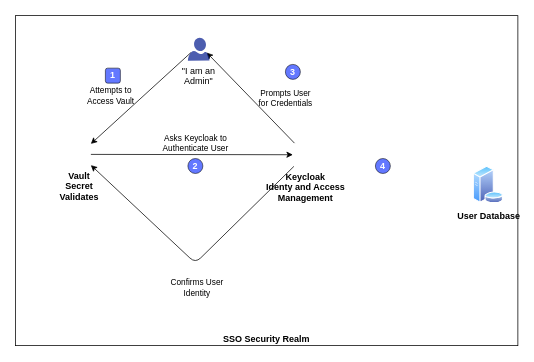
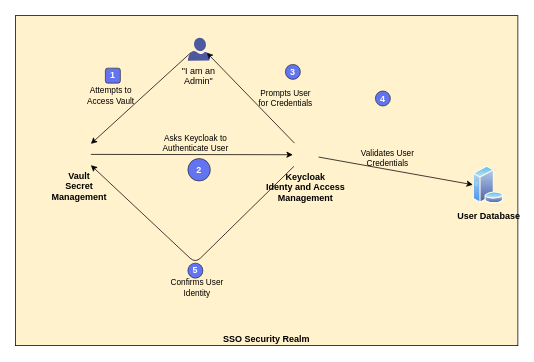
  <mxCell id="0" />
  <mxCell id="1" parent="0" />
- <mxCell id="2" value="&lt;span style=&quot;&quot;&gt;SSO Security Realm&lt;/span&gt;" style="rounded=0;whiteSpace=wrap;html=1;verticalAlign=bottom;fontStyle=1;" parent="1" vertex="1"><mxGeometry x="20" y="20" width="670" height="440" as="geometry" /></mxCell>
+ <mxCell id="2" value="&lt;span style=&quot;&quot;&gt;SSO Security Realm&lt;/span&gt;" style="rounded=0;whiteSpace=wrap;html=1;verticalAlign=bottom;fontStyle=1;fillColor=#fff2cc;" parent="1" vertex="1"><mxGeometry x="20" y="20" width="670" height="440" as="geometry" /></mxCell>
+ <mxCell id="3" value="Validates User&lt;br&gt;Credentials" style="edgeStyle=none;html=1;entryX=0;entryY=0.5;entryDx=0;entryDy=0;labelBackgroundColor=none;" edge="1" parent="1" source="18" target="10"><mxGeometry x="-0.138" y="16" relative="1" as="geometry"><mxPoint y="1" as="offset" /></mxGeometry></mxCell>
  <mxCell id="4" style="edgeStyle=none;html=1;labelBackgroundColor=none;fontColor=#FFFFFF;" edge="1" parent="1" source="18" target="17"><mxGeometry relative="1" as="geometry"><Array as="points"><mxPoint x="260" y="350" /></Array></mxGeometry></mxCell>
  <mxCell id="5" value="Confirms User&lt;br&gt;Identity" style="edgeLabel;html=1;align=center;verticalAlign=middle;resizable=0;points=[];fontColor=#000000;labelBackgroundColor=none;" vertex="1" connectable="0" parent="4"><mxGeometry x="-0.326" relative="1" as="geometry"><mxPoint x="-40" y="73" as="offset" /></mxGeometry></mxCell>
  <mxCell id="6" value="Prompts User&lt;br&gt;for Credentials" style="edgeStyle=none;html=1;entryX=0.87;entryY=0.65;entryDx=0;entryDy=0;entryPerimeter=0;labelBackgroundColor=none;fontColor=#000000;" edge="1" parent="1" source="18" target="9"><mxGeometry x="-0.387" y="-33" relative="1" as="geometry"><mxPoint as="offset" /></mxGeometry></mxCell>
  <mxCell id="7" value="Asks Keycloak to &lt;br&gt;Authenticate User" style="edgeStyle=none;html=1;labelBackgroundColor=none;" edge="1" parent="1" source="17" target="18"><mxGeometry x="0.035" y="15" relative="1" as="geometry"><mxPoint as="offset" /></mxGeometry></mxCell>
  <mxCell id="8" value="Attempts to&lt;br&gt;Access Vault" style="edgeStyle=none;html=1;labelBackgroundColor=none;exitX=0.14;exitY=0.65;exitDx=0;exitDy=0;exitPerimeter=0;" edge="1" parent="1" source="9" target="17"><mxGeometry x="0.309" y="-30" relative="1" as="geometry"><mxPoint as="offset" /></mxGeometry></mxCell>
  <mxCell id="9" value="&quot;I am an&lt;br&gt;Admin&quot;" style="sketch=0;aspect=fixed;pointerEvents=1;shadow=0;dashed=0;html=1;strokeColor=none;labelPosition=center;verticalLabelPosition=bottom;verticalAlign=top;align=center;fillColor=#00188D;shape=mxgraph.azure.user;labelBackgroundColor=none;opacity=70;" vertex="1" parent="1"><mxGeometry x="250" y="49.36" width="28.8" height="30.64" as="geometry" /></mxCell>
  <mxCell id="10" value="User Database" style="aspect=fixed;perimeter=ellipsePerimeter;html=1;align=center;shadow=0;dashed=0;spacingTop=3;image;image=img/lib/active_directory/database_server.svg;labelBackgroundColor=none;opacity=70;fontStyle=1" vertex="1" parent="1"><mxGeometry x="630" y="220.5" width="41" height="50" as="geometry" /></mxCell>
  <mxCell id="11" value="1" style="whiteSpace=wrap;html=1;aspect=fixed;labelBackgroundColor=none;opacity=70;fillColor=#213FFF;fontColor=#FFFFFF;fontStyle=1;rounded=1;" vertex="1" parent="1"><mxGeometry x="140" y="90" width="20" height="20" as="geometry" /></mxCell>
- <mxCell id="12" value="2" style="ellipse;whiteSpace=wrap;html=1;aspect=fixed;labelBackgroundColor=none;opacity=70;fillColor=#213FFF;fontColor=#FFFFFF;fontStyle=1" vertex="1" parent="1"><mxGeometry x="250" y="210.5" width="20" height="20" as="geometry" /></mxCell>
+ <mxCell id="12" value="2" style="ellipse;whiteSpace=wrap;html=1;aspect=fixed;labelBackgroundColor=none;opacity=70;fillColor=#213FFF;fontColor=#FFFFFF;fontStyle=1" vertex="1" parent="1"><mxGeometry x="250" y="210.5" width="30" height="30" as="geometry" /></mxCell>
  <mxCell id="13" value="3" style="ellipse;whiteSpace=wrap;html=1;aspect=fixed;labelBackgroundColor=none;opacity=70;fillColor=#213FFF;fontColor=#FFFFFF;fontStyle=1" vertex="1" parent="1"><mxGeometry x="380" y="85" width="20" height="20" as="geometry" /></mxCell>
- <mxCell id="14" value="4" style="ellipse;whiteSpace=wrap;html=1;aspect=fixed;labelBackgroundColor=none;opacity=70;fillColor=#213FFF;fontColor=#FFFFFF;fontStyle=1" vertex="1" parent="1"><mxGeometry x="500" y="210.5" width="20" height="20" as="geometry" /></mxCell>
+ <mxCell id="14" value="4" style="ellipse;whiteSpace=wrap;html=1;aspect=fixed;labelBackgroundColor=none;opacity=70;fillColor=#213FFF;fontColor=#FFFFFF;fontStyle=1" vertex="1" parent="1"><mxGeometry x="500" y="120.5" width="20" height="20" as="geometry" /></mxCell>
+ <mxCell id="15" value="5" style="ellipse;whiteSpace=wrap;html=1;aspect=fixed;labelBackgroundColor=none;opacity=70;fillColor=#213FFF;fontColor=#FFFFFF;fontStyle=1" vertex="1" parent="1"><mxGeometry x="250" y="350" width="20" height="20" as="geometry" /></mxCell>
  <mxCell id="16" value="Main" parent="0" />
- <mxCell id="17" value="Vault&#10;Secret&#10;Validates" style="shape=image;verticalLabelPosition=bottom;labelBackgroundColor=none;verticalAlign=top;aspect=fixed;imageAspect=0;image=https://cdn.worldvectorlogo.com/logos/vault-enterprise.svg;fontStyle=1" vertex="1" parent="16"><mxGeometry x="90" y="190" width="30.65" height="30" as="geometry" /></mxCell>
+ <mxCell id="17" value="Vault&#10;Secret&#10;Management" style="shape=image;verticalLabelPosition=bottom;labelBackgroundColor=none;verticalAlign=top;aspect=fixed;imageAspect=0;image=https://cdn.worldvectorlogo.com/logos/vault-enterprise.svg;fontStyle=1" vertex="1" parent="16"><mxGeometry x="90" y="190" width="30.65" height="30" as="geometry" /></mxCell>
  <mxCell id="18" value="Keycloak&#10;Identy and Access&#10;Management" style="shape=image;verticalLabelPosition=bottom;labelBackgroundColor=none;verticalAlign=top;aspect=fixed;imageAspect=0;image=https://www.keycloak.org/resources/images/icon.svg;imageBackground=none;fontStyle=1" vertex="1" parent="16"><mxGeometry x="390" y="190" width="34.28" height="31" as="geometry" /></mxCell>
